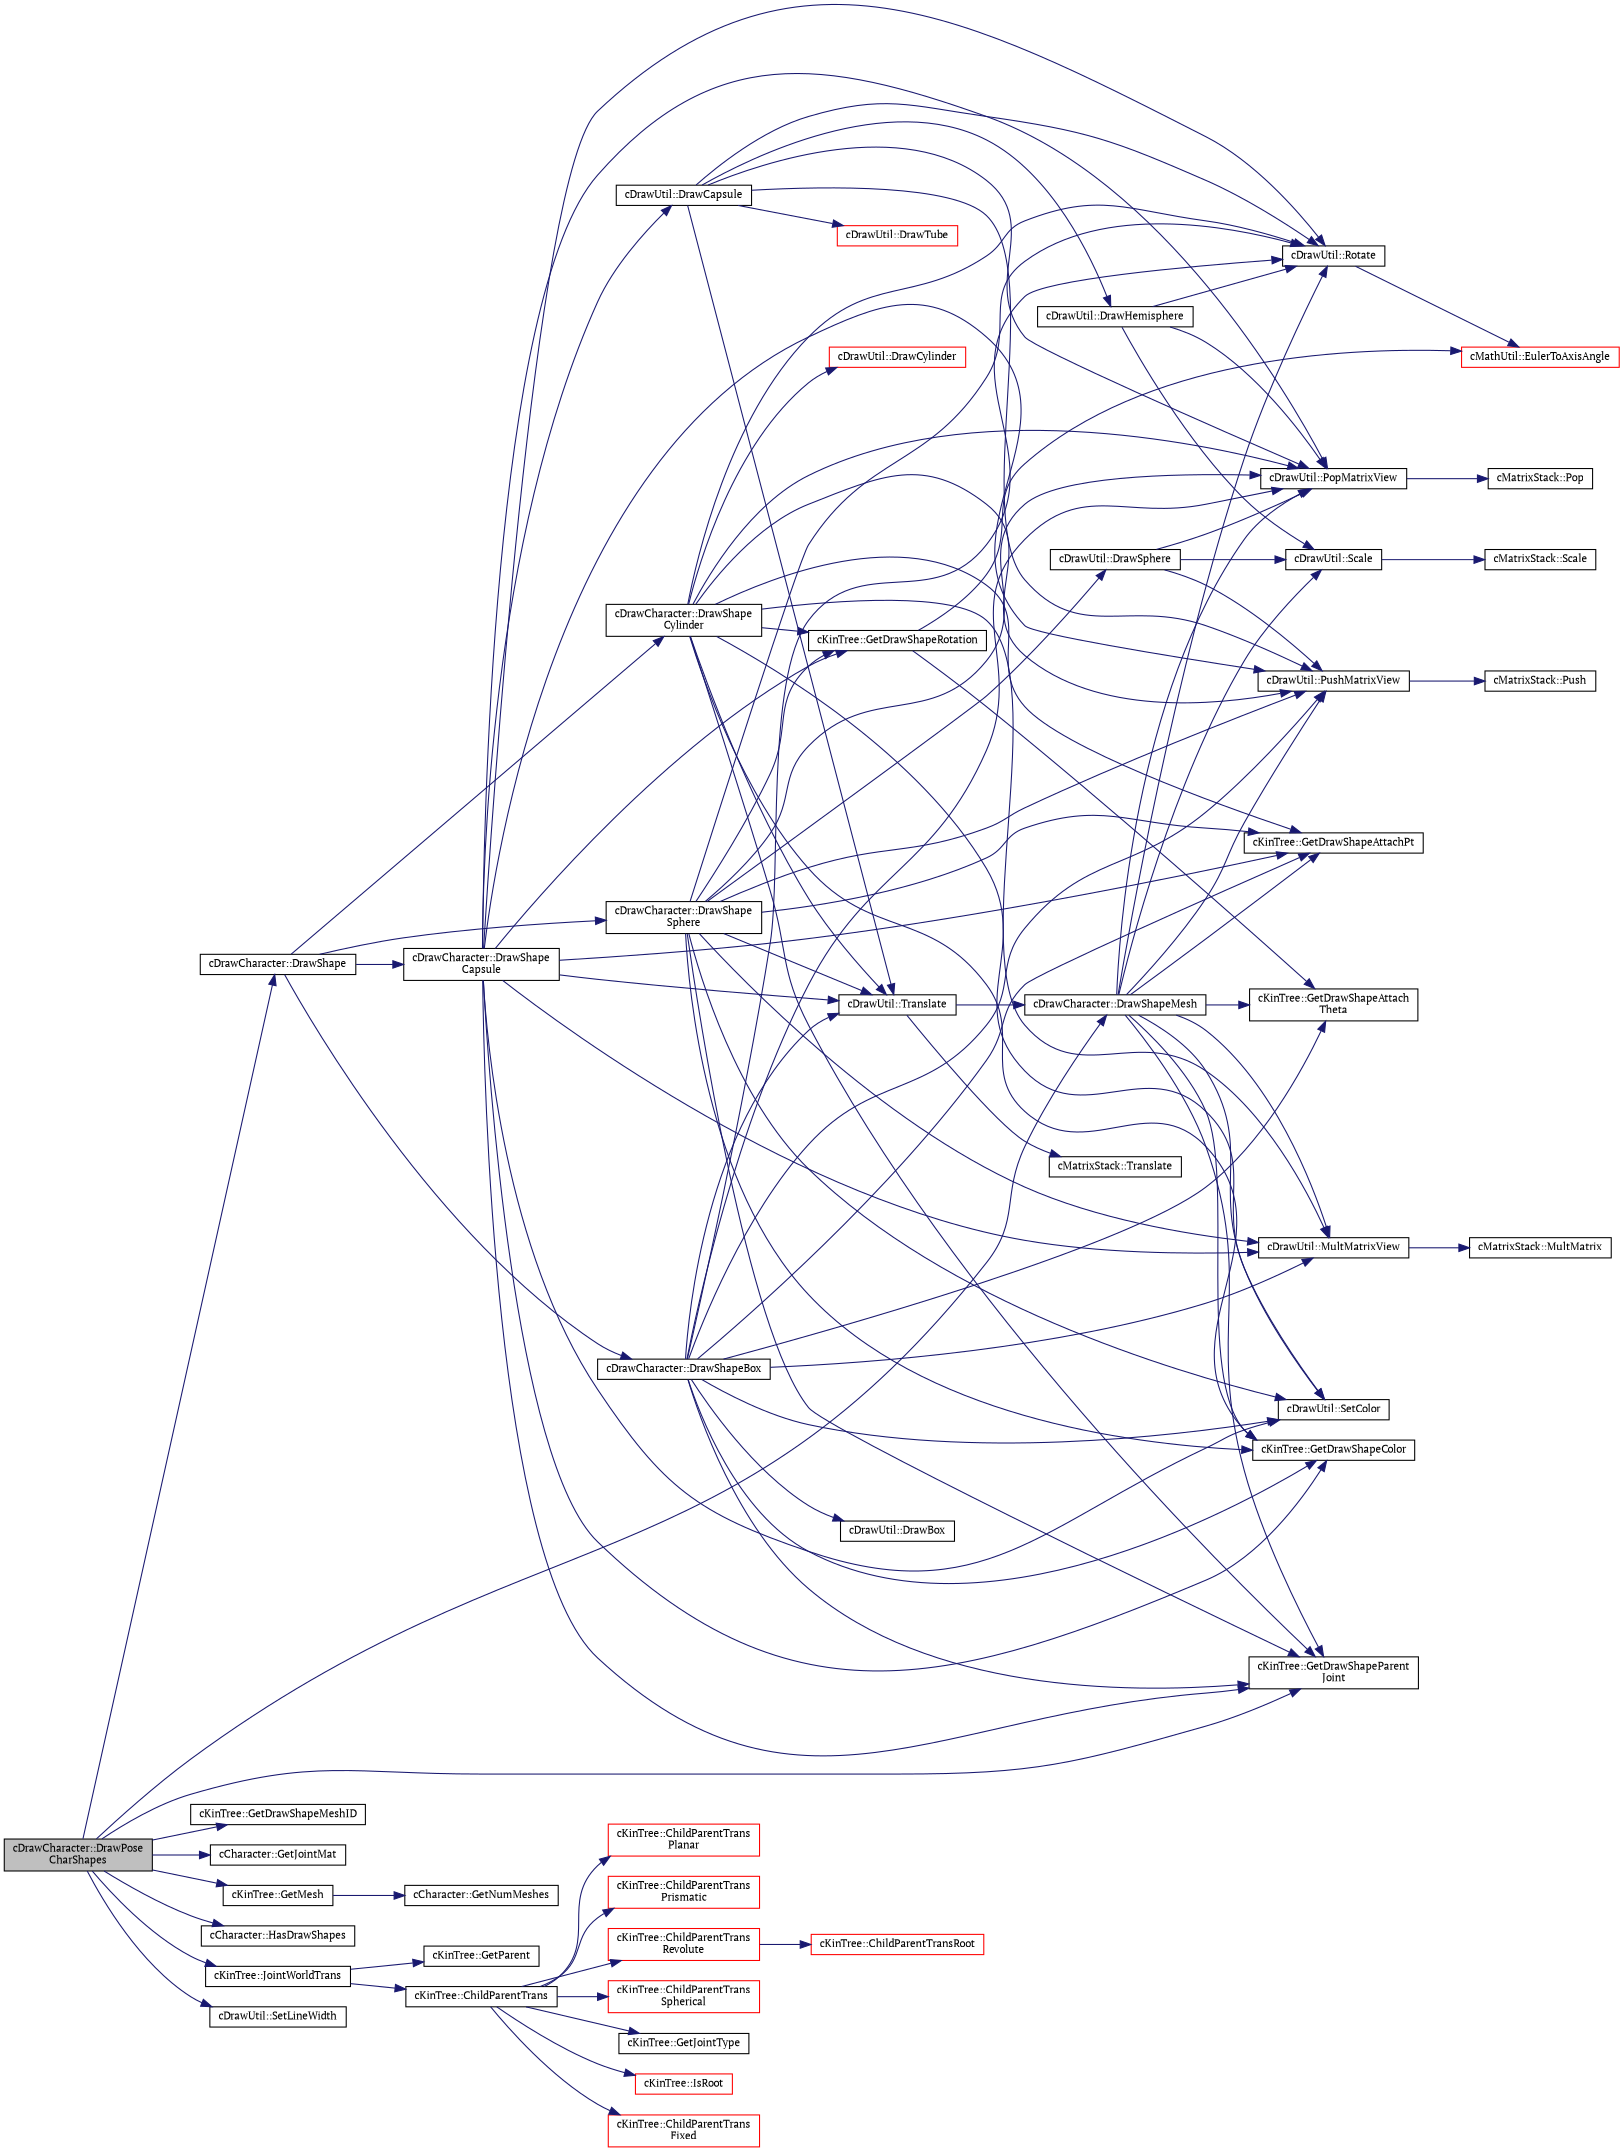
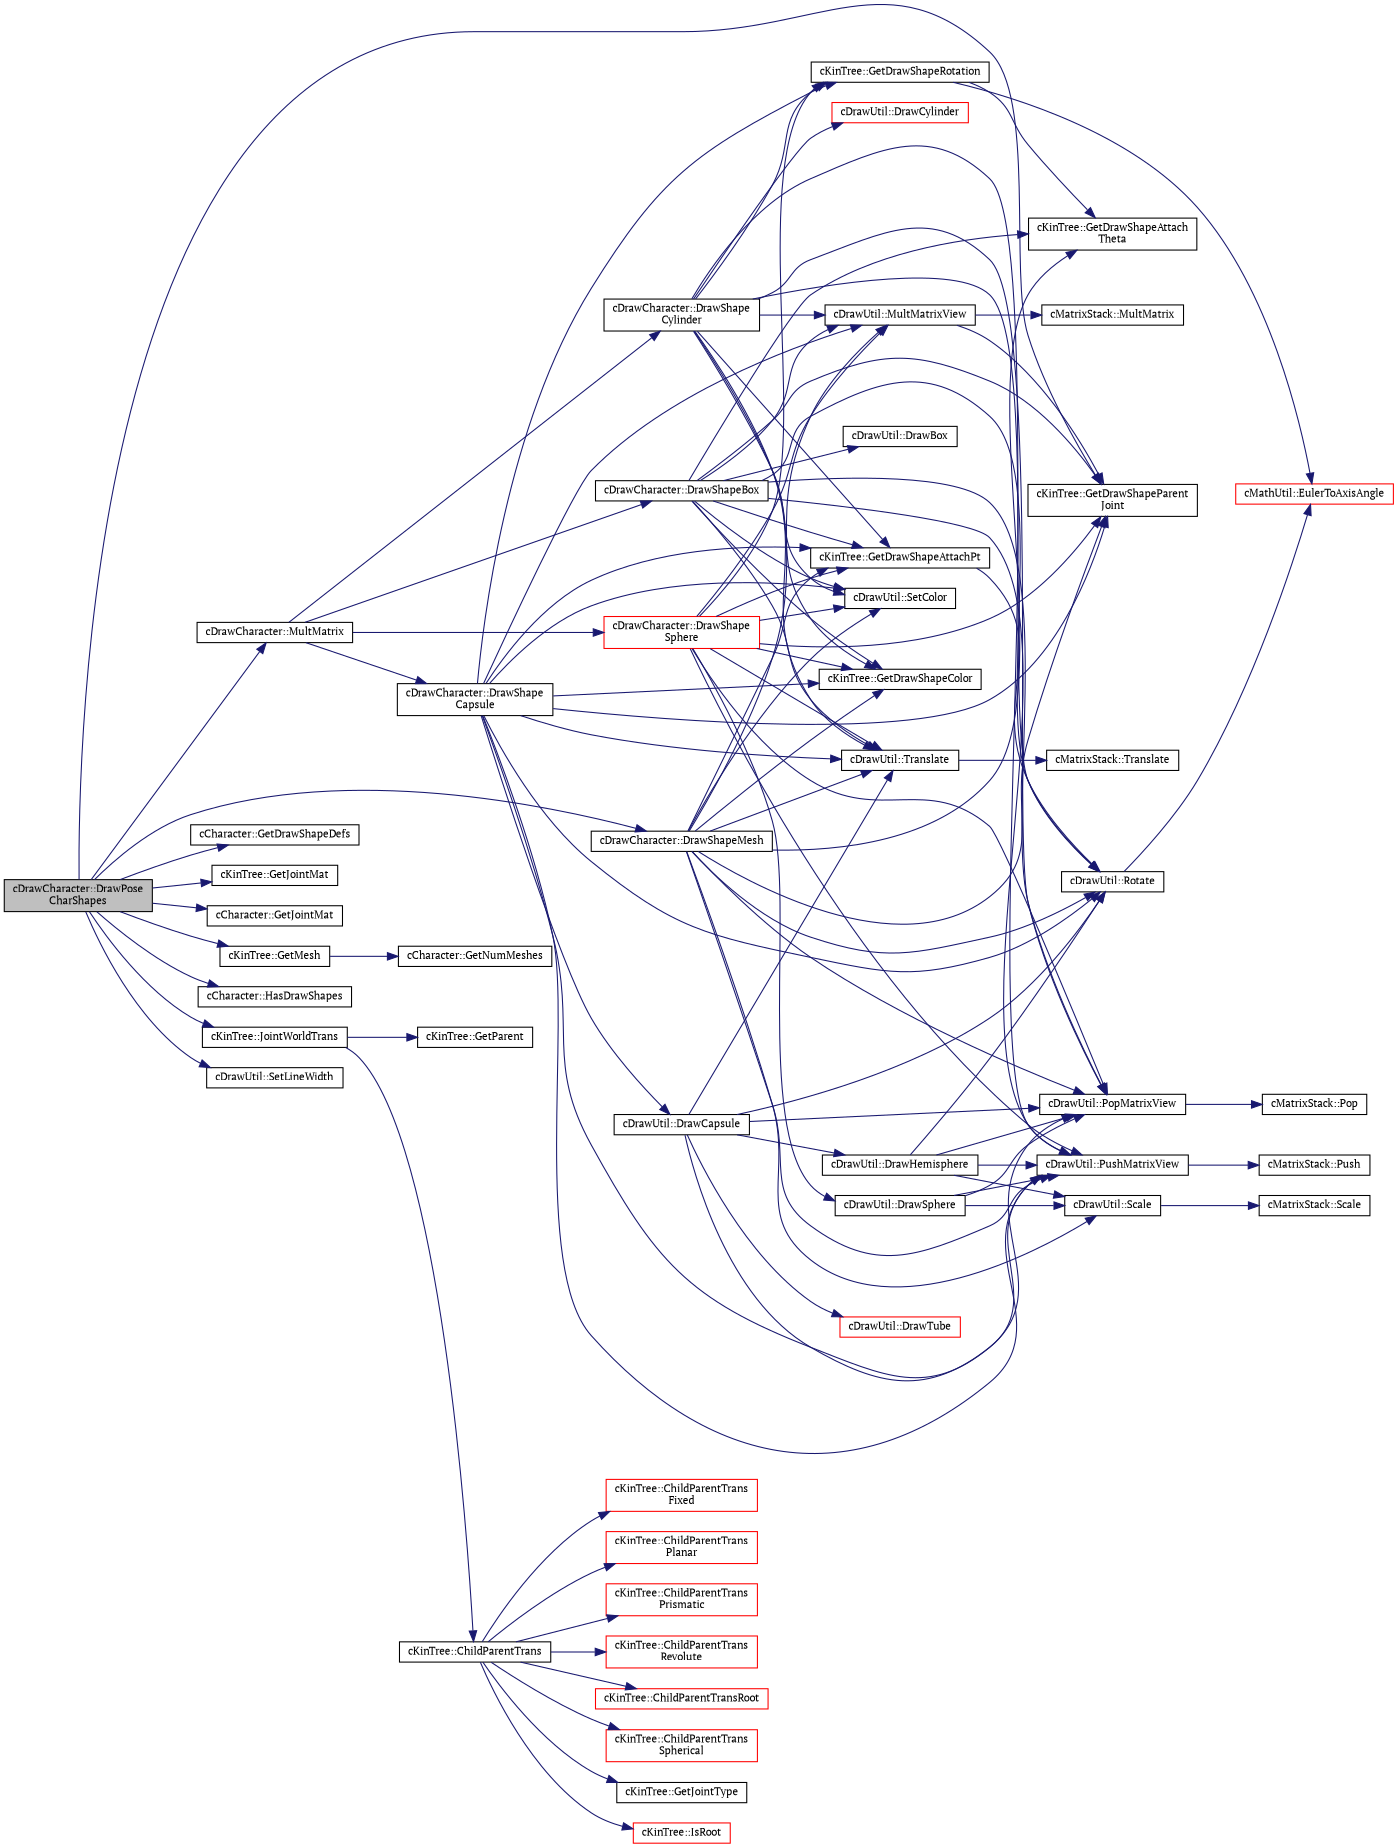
  digraph {
    fontname="PT Serif"
    rankdir=LR
    node [color=black fillcolor=white fontname="PT Serif" fontsize=10 shape=record style=filled]
    edge [color=midnightblue fontname="PT Serif" fontsize=10 labelfontname=Helvetica labelfontsize=10 style=solid]
    n1 [fillcolor=grey75 fontcolor=black height=0.2 label="cDrawCharacter::DrawPose\lCharShapes" width=0.4]
-   n2 [height=0.2 label="cDrawCharacter::DrawShape" width=0.4]
+   n2 [height=0.2 label="cDrawCharacter::MultMatrix" width=0.4]
    n3 [height=0.2 label="cKinTree::GetDrawShapeParent\lJoint" width=0.4]
    n4 [height=0.2 label="cDrawCharacter::DrawShapeMesh" width=0.4]
-   n6 [height=0.2 label="cKinTree::GetDrawShapeMeshID" width=0.4]
+   n5 [height=0.2 label="cCharacter::GetDrawShapeDefs" width=0.4]
+   n6 [height=0.2 label="cKinTree::GetJointMat" width=0.4]
    n7 [height=0.2 label="cCharacter::GetJointMat" width=0.4]
    n8 [height=0.2 label="cKinTree::GetMesh" width=0.4]
    n9 [height=0.2 label="cCharacter::HasDrawShapes" width=0.4]
    n10 [height=0.2 label="cKinTree::JointWorldTrans" width=0.4]
    n11 [height=0.2 label="cDrawUtil::SetLineWidth" width=0.4]
    n12 [height=0.2 label="cDrawCharacter::DrawShapeBox" width=0.4]
    n13 [height=0.2 label="cDrawCharacter::DrawShape\lCapsule" width=0.4]
    n14 [height=0.2 label="cDrawCharacter::DrawShape\lCylinder" width=0.4]
-   n15 [height=0.2 label="cDrawCharacter::DrawShape\lSphere" width=0.4]
+   n15 [color=red height=0.2 label="cDrawCharacter::DrawShape\lSphere" width=0.4]
    n16 [height=0.2 label="cKinTree::GetDrawShapeAttachPt" width=0.4]
    n17 [height=0.2 label="cKinTree::GetDrawShapeAttach\lTheta" width=0.4]
    n18 [height=0.2 label="cKinTree::GetDrawShapeColor" width=0.4]
    n19 [height=0.2 label="cDrawUtil::MultMatrixView" width=0.4]
    n20 [height=0.2 label="cDrawUtil::PopMatrixView" width=0.4]
    n21 [height=0.2 label="cDrawUtil::PushMatrixView" width=0.4]
    n22 [height=0.2 label="cDrawUtil::Rotate" width=0.4]
    n23 [height=0.2 label="cDrawUtil::SetColor" width=0.4]
    n24 [height=0.2 label="cDrawUtil::Translate" width=0.4]
    n25 [height=0.2 label="cDrawUtil::Scale" width=0.4]
    n26 [height=0.2 label="cCharacter::GetNumMeshes" width=0.4]
    n27 [height=0.2 label="cKinTree::ChildParentTrans" width=0.4]
    n28 [height=0.2 label="cKinTree::GetParent" width=0.4]
    n29 [height=0.2 label="cDrawUtil::DrawBox" width=0.4]
    n30 [height=0.2 label="cDrawUtil::DrawCapsule" width=0.4]
    n31 [height=0.2 label="cKinTree::GetDrawShapeRotation" width=0.4]
    n32 [color=red height=0.2 label="cDrawUtil::DrawCylinder" width=0.4]
    n33 [height=0.2 label="cDrawUtil::DrawSphere" width=0.4]
    n34 [height=0.2 label="cMatrixStack::MultMatrix" width=0.4]
    n35 [height=0.2 label="cMatrixStack::Pop" width=0.4]
    n36 [height=0.2 label="cMatrixStack::Push" width=0.4]
    n37 [color=red height=0.2 label="cMathUtil::EulerToAxisAngle" width=0.4]
    n38 [height=0.2 label="cMatrixStack::Translate" width=0.4]
    n39 [height=0.2 label="cDrawUtil::DrawHemisphere" width=0.4]
    n40 [color=red height=0.2 label="cDrawUtil::DrawTube" width=0.4]
    n41 [height=0.2 label="cMatrixStack::Scale" width=0.4]
    n42 [color=red height=0.2 label="cKinTree::ChildParentTrans\lFixed" width=0.4]
    n43 [color=red height=0.2 label="cKinTree::ChildParentTrans\lPlanar" width=0.4]
    n44 [color=red height=0.2 label="cKinTree::ChildParentTrans\lPrismatic" width=0.4]
    n45 [color=red height=0.2 label="cKinTree::ChildParentTrans\lRevolute" width=0.4]
    n46 [color=red height=0.2 label="cKinTree::ChildParentTransRoot" width=0.4]
    n47 [color=red height=0.2 label="cKinTree::ChildParentTrans\lSpherical" width=0.4]
    n48 [height=0.2 label="cKinTree::GetJointType" width=0.4]
    n49 [color=red height=0.2 label="cKinTree::IsRoot" width=0.4]
    n1 -> n2
    n1 -> n3
    n1 -> n4
+   n1 -> n5
    n1 -> n6
    n1 -> n7
    n1 -> n8
    n1 -> n9
    n1 -> n10
    n1 -> n11
    n2 -> n12
    n2 -> n13
    n2 -> n14
    n2 -> n15
    n4 -> n3
    n4 -> n16
    n4 -> n17
    n4 -> n18
    n4 -> n19
    n4 -> n20
    n4 -> n21
    n4 -> n22
    n4 -> n23
-   n24 -> n4
+   n4 -> n24
    n4 -> n25
    n8 -> n26
    n10 -> n27
    n10 -> n28
    n12 -> n3
    n12 -> n16
    n12 -> n17
    n12 -> n18
    n12 -> n19
    n12 -> n20
    n12 -> n21
    n12 -> n22
    n12 -> n23
    n12 -> n24
    n12 -> n29
    n13 -> n3
    n13 -> n16
    n13 -> n18
    n13 -> n19
    n13 -> n20
    n13 -> n21
    n13 -> n22
    n13 -> n23
    n13 -> n24
    n13 -> n30
    n13 -> n31
-   n14 -> n3
+   n19 -> n3
    n14 -> n16
    n14 -> n18
    n14 -> n19
    n14 -> n20
    n14 -> n21
    n14 -> n22
    n14 -> n23
    n14 -> n24
    n14 -> n31
    n14 -> n32
    n15 -> n3
    n15 -> n16
    n15 -> n18
    n15 -> n19
    n15 -> n20
    n15 -> n21
-   n15 -> n22
+   n16 -> n22
    n15 -> n23
    n15 -> n24
    n15 -> n31
    n15 -> n33
    n19 -> n34
    n20 -> n35
    n21 -> n36
    n22 -> n37
    n24 -> n38
    n25 -> n41
    n27 -> n42
    n27 -> n43
    n27 -> n44
    n27 -> n45
-   n45 -> n46
+   n27 -> n46
    n27 -> n47
    n27 -> n48
    n27 -> n49
    n30 -> n20
    n30 -> n21
    n30 -> n22
    n30 -> n24
    n30 -> n39
    n30 -> n40
    n31 -> n17
    n31 -> n37
    n33 -> n20
    n33 -> n21
    n33 -> n25
    n39 -> n20
+   n39 -> n21
    n39 -> n22
    n39 -> n25
  }
